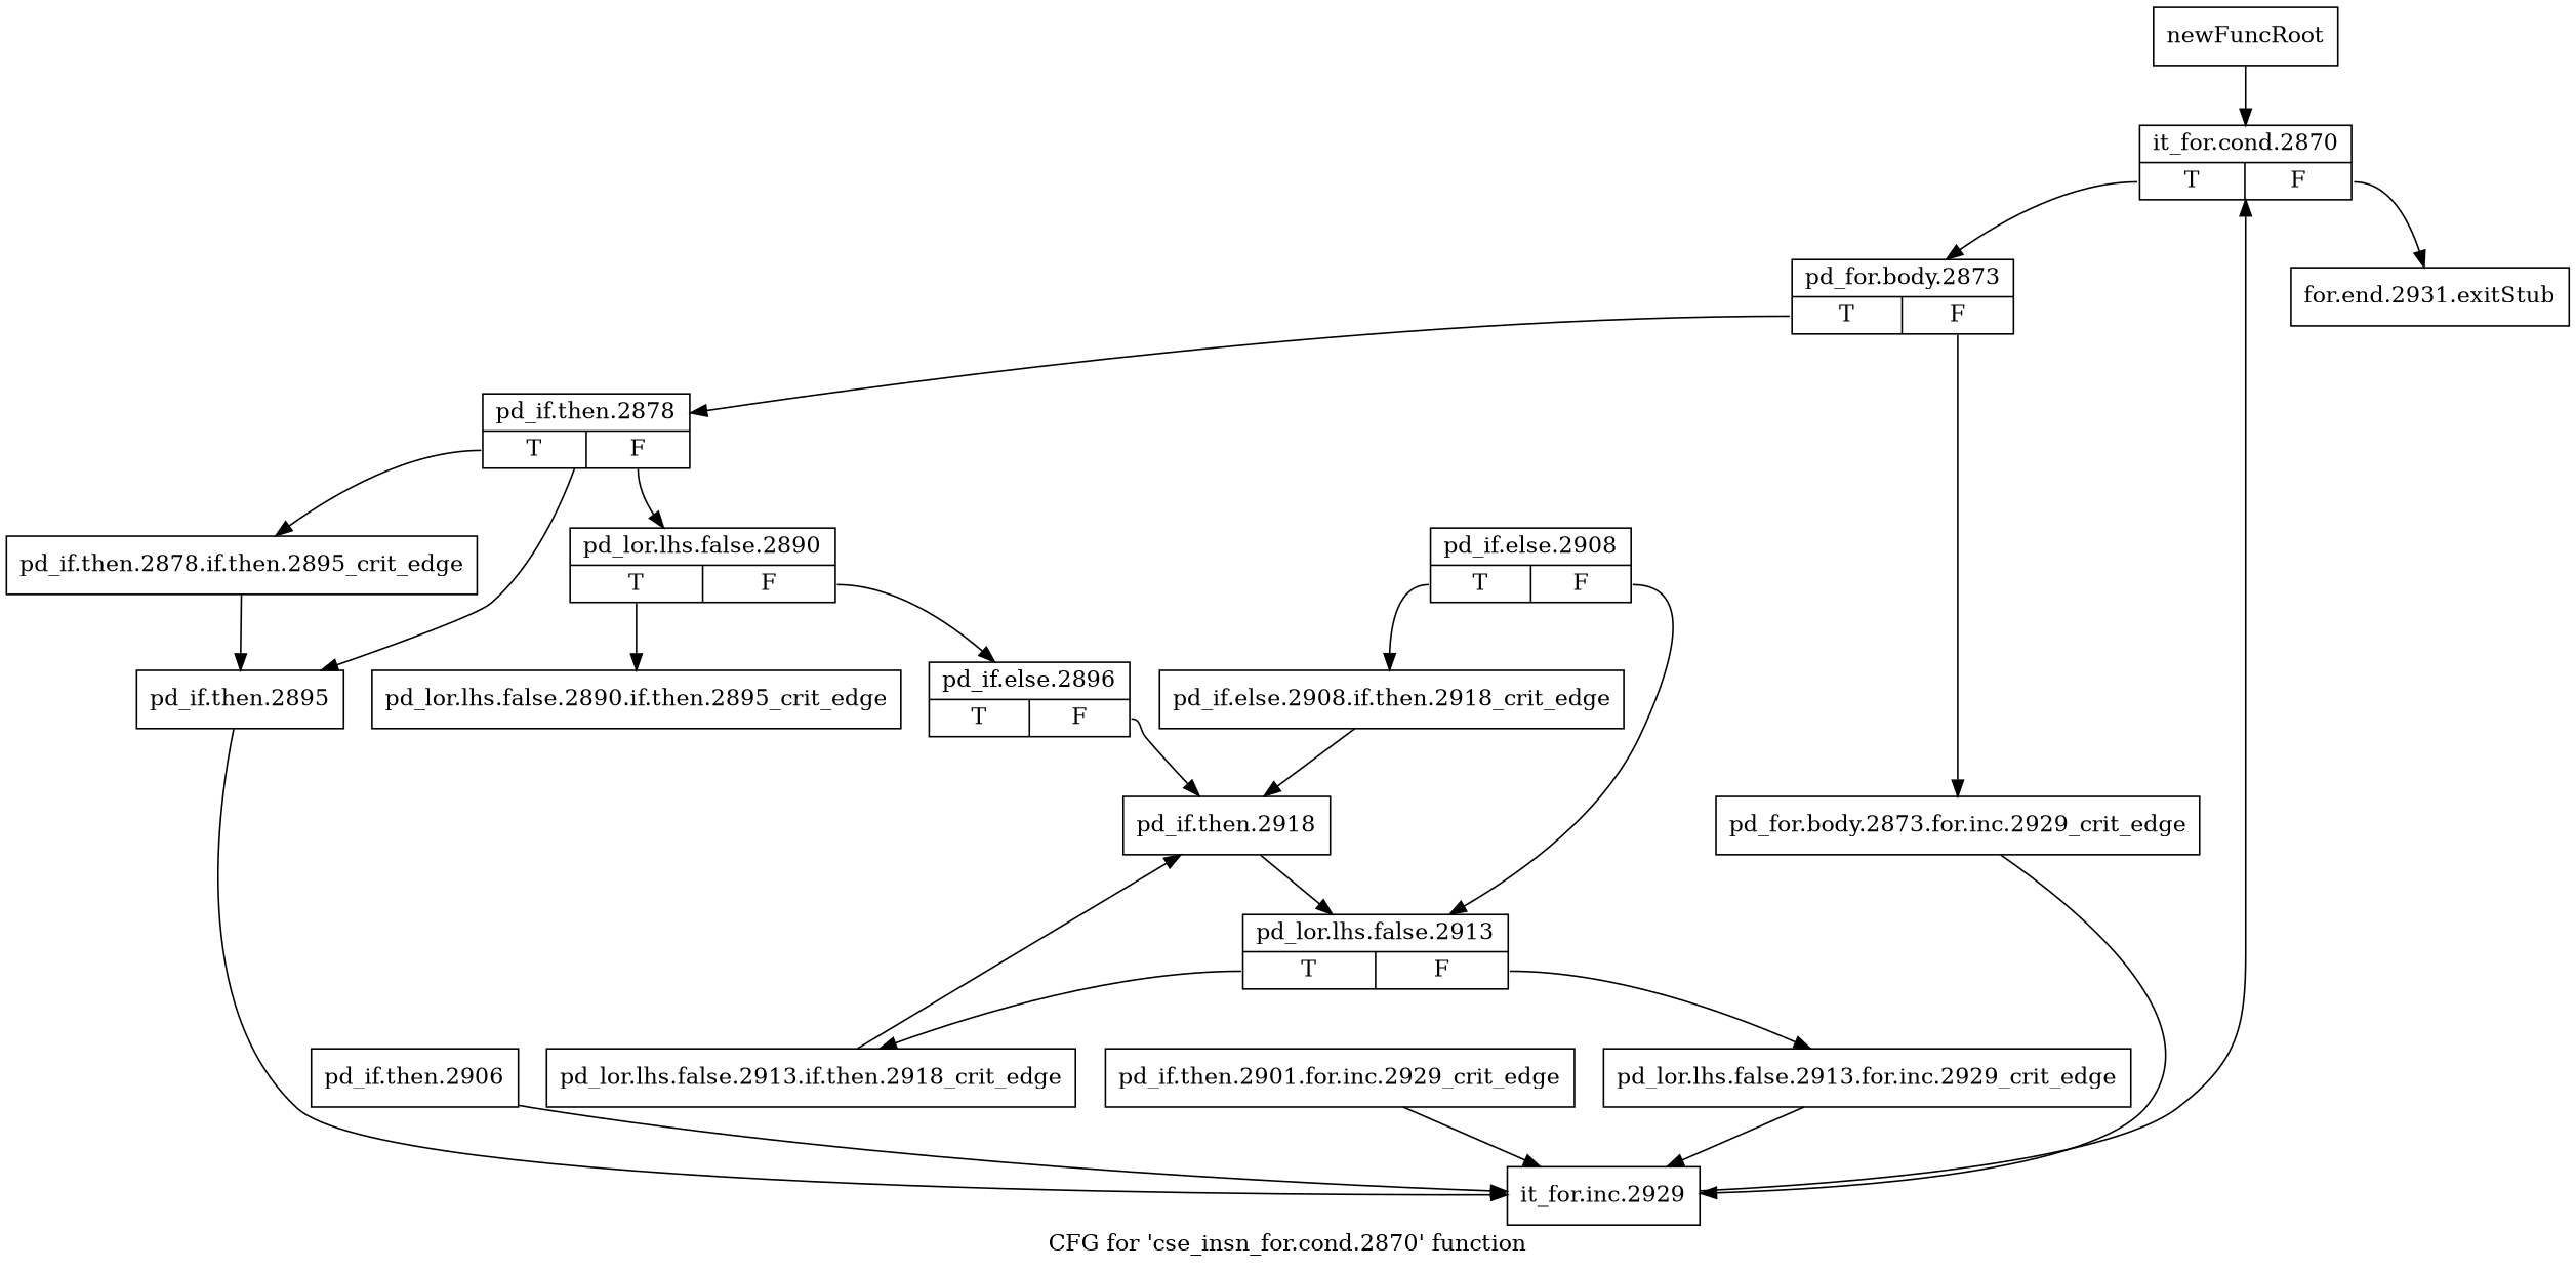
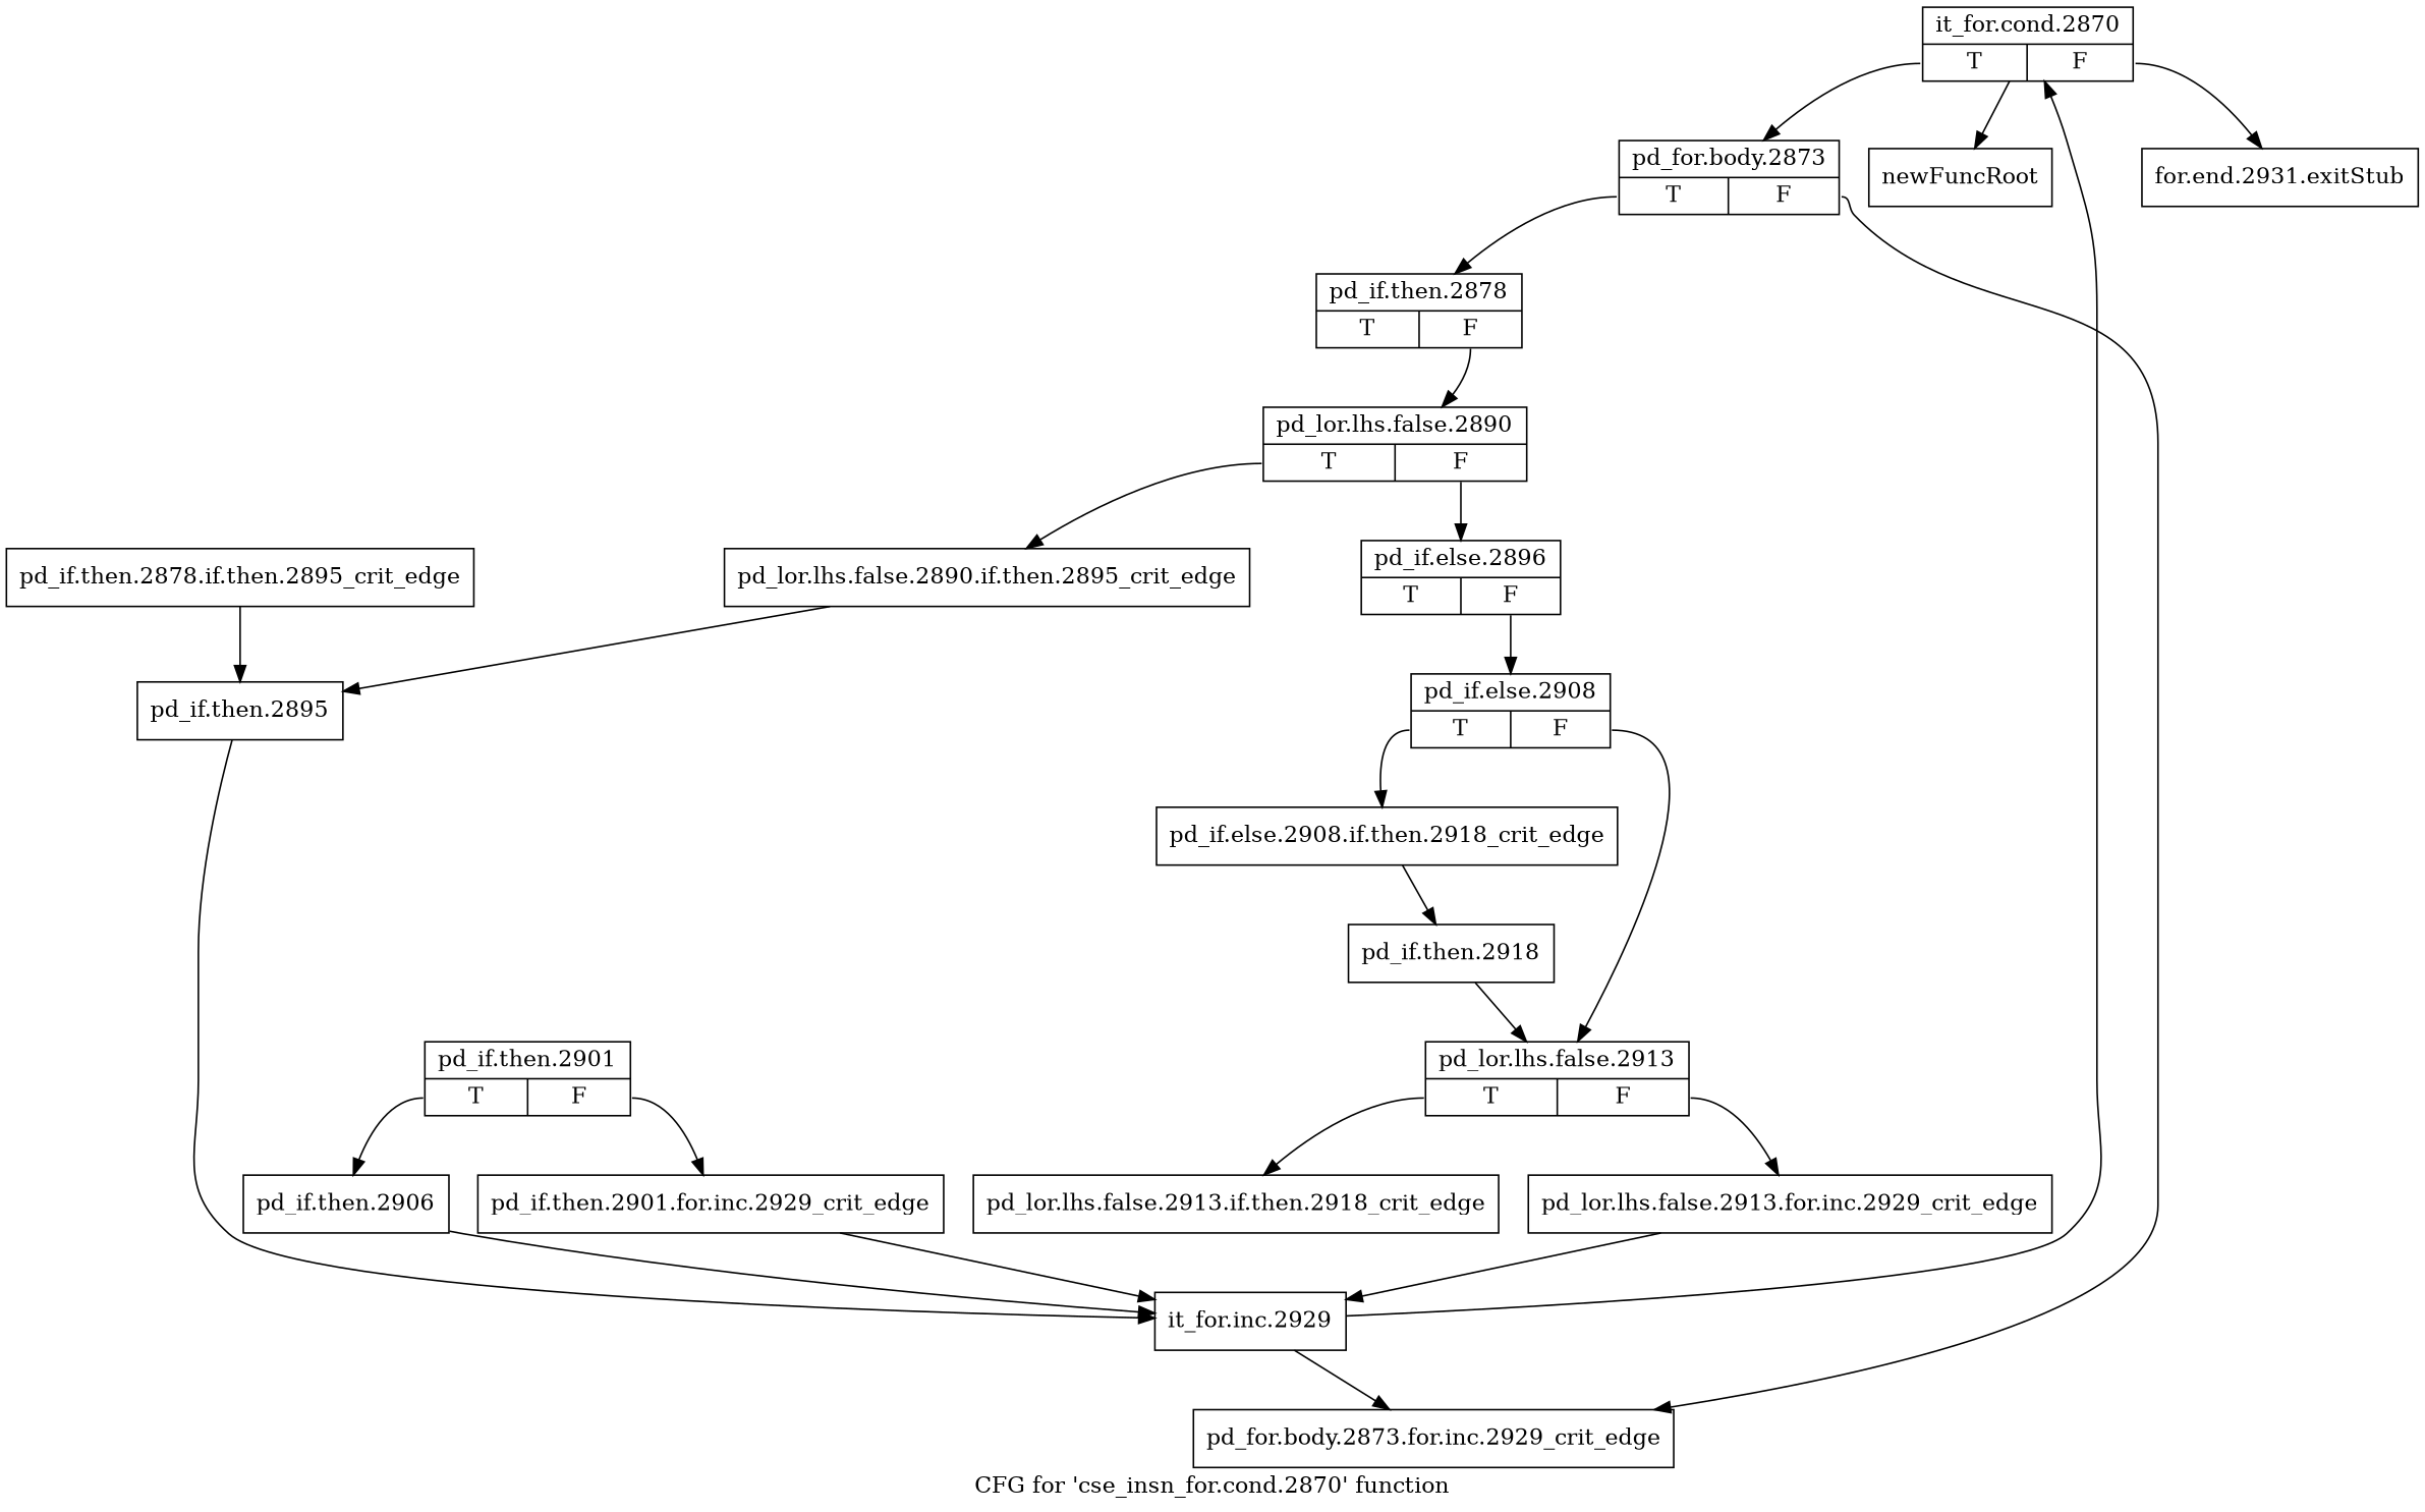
  digraph {
    label="CFG for 'cse_insn_for.cond.2870' function"
    node [shape=record]
    n1 [label="{newFuncRoot}"]
    n2 [label="{it_for.cond.2870|{<s0>T|<s1>F}}"]
    n3 [label="{for.end.2931.exitStub}"]
    n4 [label="{pd_for.body.2873|{<s0>T|<s1>F}}"]
    n5 [label="{pd_if.then.2878|{<s0>T|<s1>F}}"]
    n6 [label="{pd_for.body.2873.for.inc.2929_crit_edge}"]
    n7 [label="{pd_if.then.2878.if.then.2895_crit_edge}"]
    n8 [label="{pd_lor.lhs.false.2890|{<s0>T|<s1>F}}"]
    n9 [label="{it_for.inc.2929}"]
    n10 [label="{pd_if.then.2895}"]
    n11 [label="{pd_lor.lhs.false.2890.if.then.2895_crit_edge}"]
    n12 [label="{pd_if.else.2896|{<s0>T|<s1>F}}"]
    n13 [label="{pd_if.else.2908|{<s0>T|<s1>F}}"]
+   n14 [label="{pd_if.then.2901|{<s0>T|<s1>F}}"]
    n15 [label="{pd_if.then.2906}"]
    n16 [label="{pd_if.then.2901.for.inc.2929_crit_edge}"]
    n17 [label="{pd_if.else.2908.if.then.2918_crit_edge}"]
    n18 [label="{pd_lor.lhs.false.2913|{<s0>T|<s1>F}}"]
    n19 [label="{pd_if.then.2918}"]
    n20 [label="{pd_lor.lhs.false.2913.if.then.2918_crit_edge}"]
    n21 [label="{pd_lor.lhs.false.2913.for.inc.2929_crit_edge}"]
-   n1 -> n2
+   n2 -> n1
    n2 -> n3 [tailport=s1]
    n2 -> n4 [tailport=s0]
    n4 -> n5 [tailport=s0]
    n4 -> n6 [tailport=s1]
-   n5 -> n7 [tailport=s0]
    n5 -> n8 [tailport=s1]
-   n6 -> n9
+   n9 -> n6
    n7 -> n10
    n8 -> n11 [tailport=s0]
    n8 -> n12 [tailport=s1]
    n9 -> n2
    n10 -> n9
-   n5 -> n10
-   n12 -> n19 [tailport=s1]
+   n11 -> n10
+   n12 -> n13 [tailport=s1]
    n13 -> n17 [tailport=s0]
    n13 -> n18 [tailport=s1]
+   n14 -> n15 [tailport=s0]
+   n14 -> n16 [tailport=s1]
    n15 -> n9
    n16 -> n9
    n17 -> n19
    n18 -> n20 [tailport=s0]
    n18 -> n21 [tailport=s1]
    n19 -> n18
-   n20 -> n19
    n21 -> n9
  }
